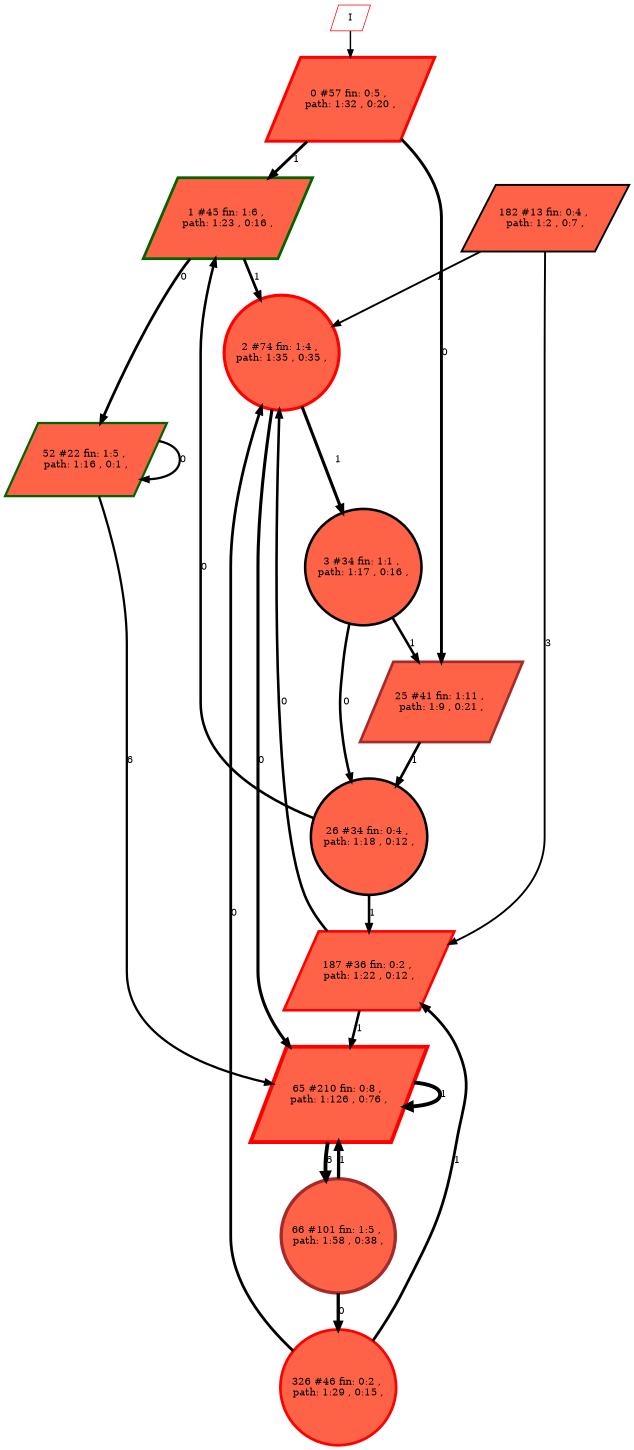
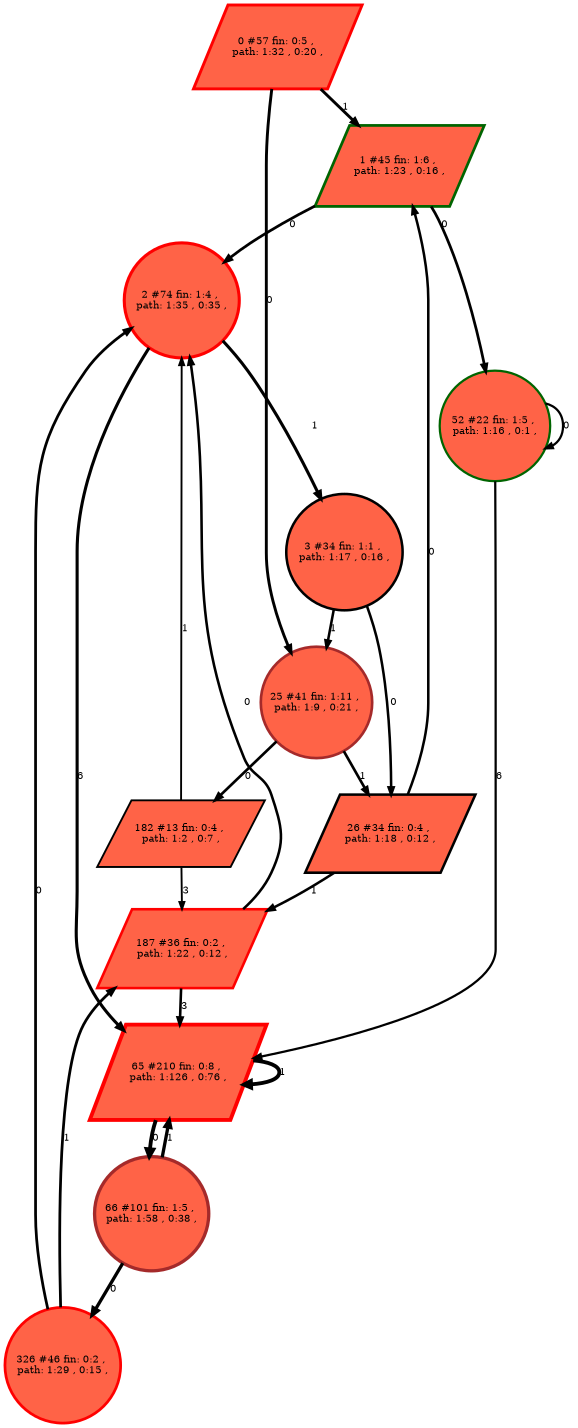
  digraph {
    node [color=red fillcolor=tomato penwidth=3.55535 shape=parallelogram style=filled]
    edge [penwidth=3.55535 style=solid]
    n1 [height=1.62145 label="0 #57 fin: 0:5 , \n path: 1:32 , 0:20 , " penwidth=4.06044 width=1.62145]
    n2 [color=darkgreen height=1.57457 label="1 #45 fin: 1:6 , \n path: 1:23 , 0:16 , " penwidth=3.82864 width=1.57457]
-   n3 [color=brown height=1.55555 label="25 #41 fin: 1:11 , \n path: 1:9 , 0:21 , " penwidth=3.73767 width=1.55555]
+   n3 [color=brown height=1.55555 label="25 #41 fin: 1:11 , \n path: 1:9 , 0:21 , " penwidth=3.73767 shape=circle width=1.55555]
    n4 [height=1.671 label="2 #74 fin: 1:4 , \n path: 1:35 , 0:35 , " penwidth=4.31749 shape=circle width=1.671]
-   n5 [color=darkgreen height=1.41961 label="52 #22 fin: 1:5 , \n path: 1:16 , 0:1 , " penwidth=3.13549 width=1.41961]
-   n6 [color=black height=1.5163 label="26 #34 fin: 0:4 , \n path: 1:18 , 0:12 , " shape=circle width=1.5163]
+   n5 [color=darkgreen height=1.41961 label="52 #22 fin: 1:5 , \n path: 1:16 , 0:1 , " penwidth=3.13549 shape=circle width=1.41961]
+   n6 [color=black height=1.5163 label="26 #34 fin: 0:4 , \n path: 1:18 , 0:12 , " width=1.5163]
    n7 [color=black height=1.29172 label="182 #13 fin: 0:4 , \n path: 1:2 , 0:7 , " penwidth=2.63906 width=1.29172]
-   I [fillcolor="" penwidth="" style=""]
    n9 [color=black height=1.5163 label="3 #34 fin: 1:1 , \n path: 1:17 , 0:16 , " shape=circle width=1.5163]
    n10 [height=1.84875 label="65 #210 fin: 0:8 , \n path: 1:126 , 0:76 , " penwidth=5.35186 width=1.84875]
    n11 [height=1.52843 label="187 #36 fin: 0:2 , \n path: 1:22 , 0:12 , " penwidth=3.61092 width=1.52843]
    n12 [color=brown height=1.72722 label="66 #101 fin: 1:5 , \n path: 1:58 , 0:38 , " penwidth=4.62497 shape=circle width=1.72722]
    n13 [height=1.57901 label="326 #46 fin: 0:2 , \n path: 1:29 , 0:15 , " penwidth=3.85015 shape=circle width=1.57901]
    n1 -> n2 [label="1 " penwidth=4.06044]
    n1 -> n3 [label="0 " penwidth=4.06044 style=bold]
-   n2 -> n4 [label="1 " penwidth=3.82864]
+   n2 -> n4 [label="0 " penwidth=3.82864]
    n2 -> n5 [label="0 " penwidth=3.82864]
    n3 -> n6 [label="1 " penwidth=3.73767]
+   n3 -> n7 [label="0 " penwidth=3.73767 style=bold]
    n4 -> n9 [label="1 " penwidth=4.31749 style=bold]
-   n4 -> n10 [label="0 " penwidth=4.31749]
+   n4 -> n10 [label="6 " penwidth=4.31749]
    n5 -> n5 [label="0 " penwidth=3.13549]
    n5 -> n10 [label="6 " penwidth=3.13549 style=bold]
    n6 -> n2 [label="0 " style=bold]
    n6 -> n11 [label="1 "]
    n7 -> n4 [label="1 " penwidth=2.63906]
    n7 -> n11 [label="3 " penwidth=2.63906]
-   I -> n1 [style=bold penwidth=""]
    n9 -> n3 [label="1 " style=bold]
    n9 -> n6 [label="0 " style=bold]
    n10 -> n10 [label="1 " penwidth=5.35186]
-   n10 -> n12 [label="6 " penwidth=5.35186 style=bold]
+   n10 -> n12 [label="0 " penwidth=5.35186 style=bold]
    n11 -> n4 [label="0 " penwidth=3.61092 style=bold]
-   n11 -> n10 [label="1 " penwidth=3.61092 style=bold]
+   n11 -> n10 [label="3 " penwidth=3.61092 style=bold]
    n12 -> n10 [label="1 " penwidth=4.62497]
    n12 -> n13 [label="0 " penwidth=4.62497]
    n13 -> n4 [label="0 " penwidth=3.85015 style=bold]
    n13 -> n11 [label="1 " penwidth=3.85015]
  }
